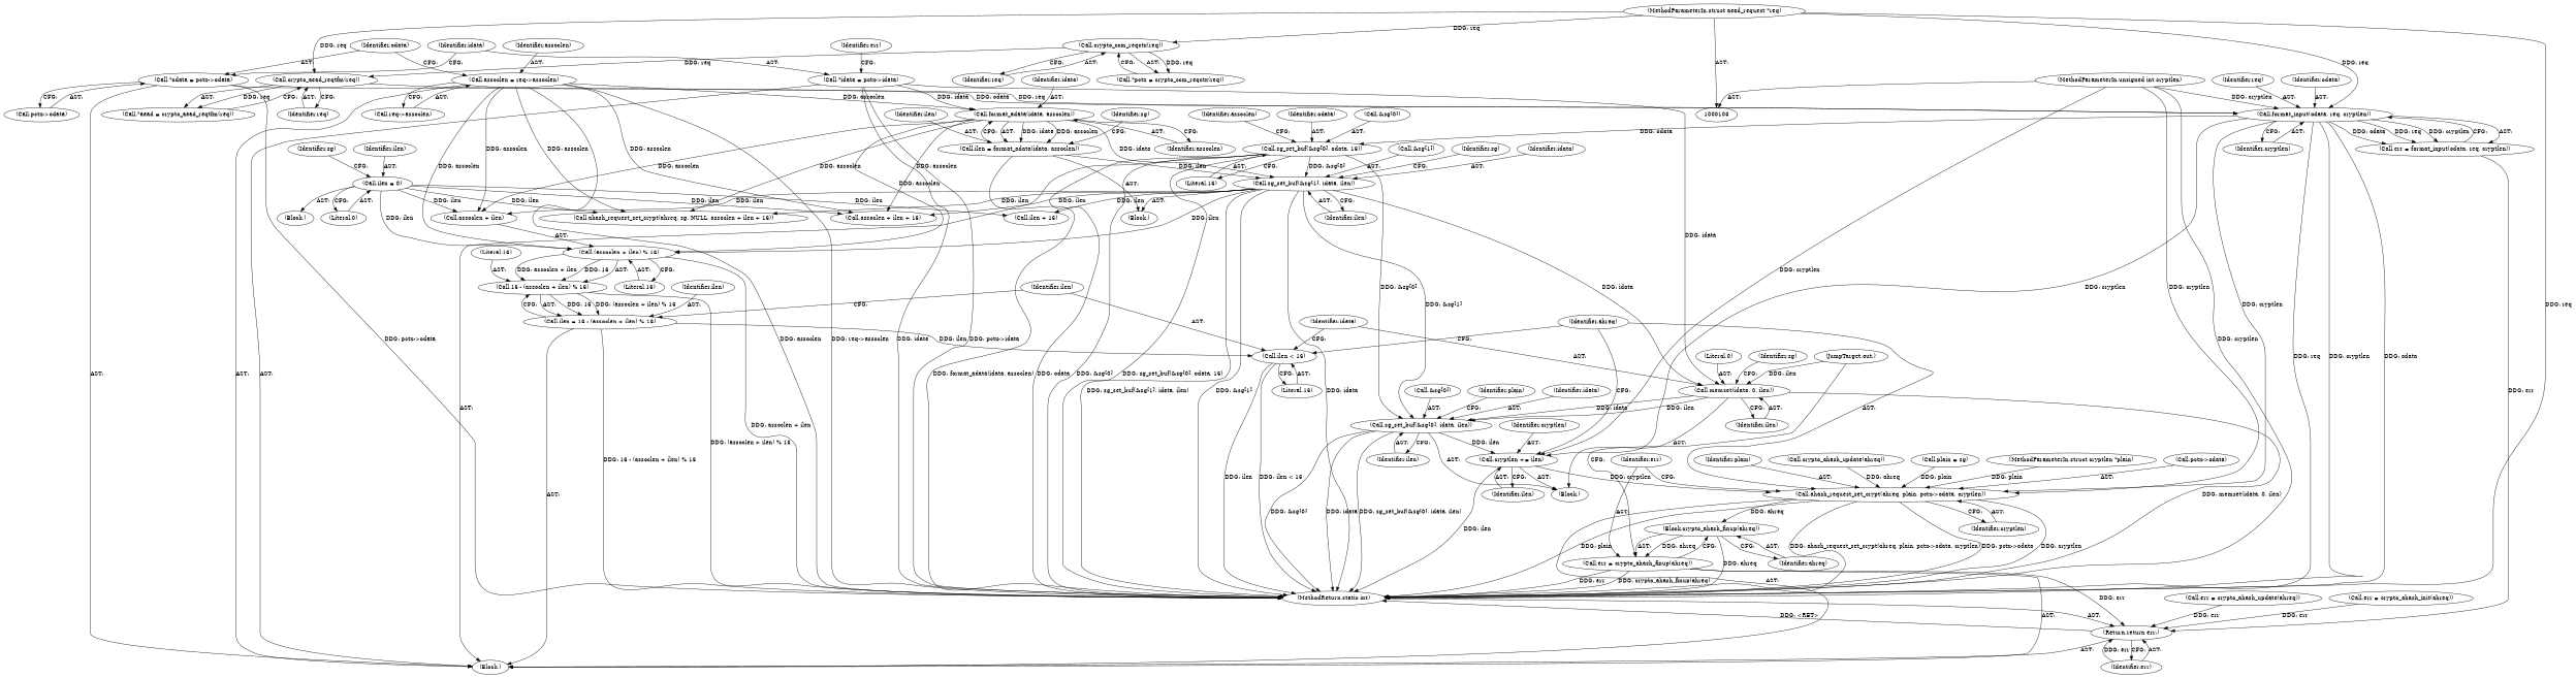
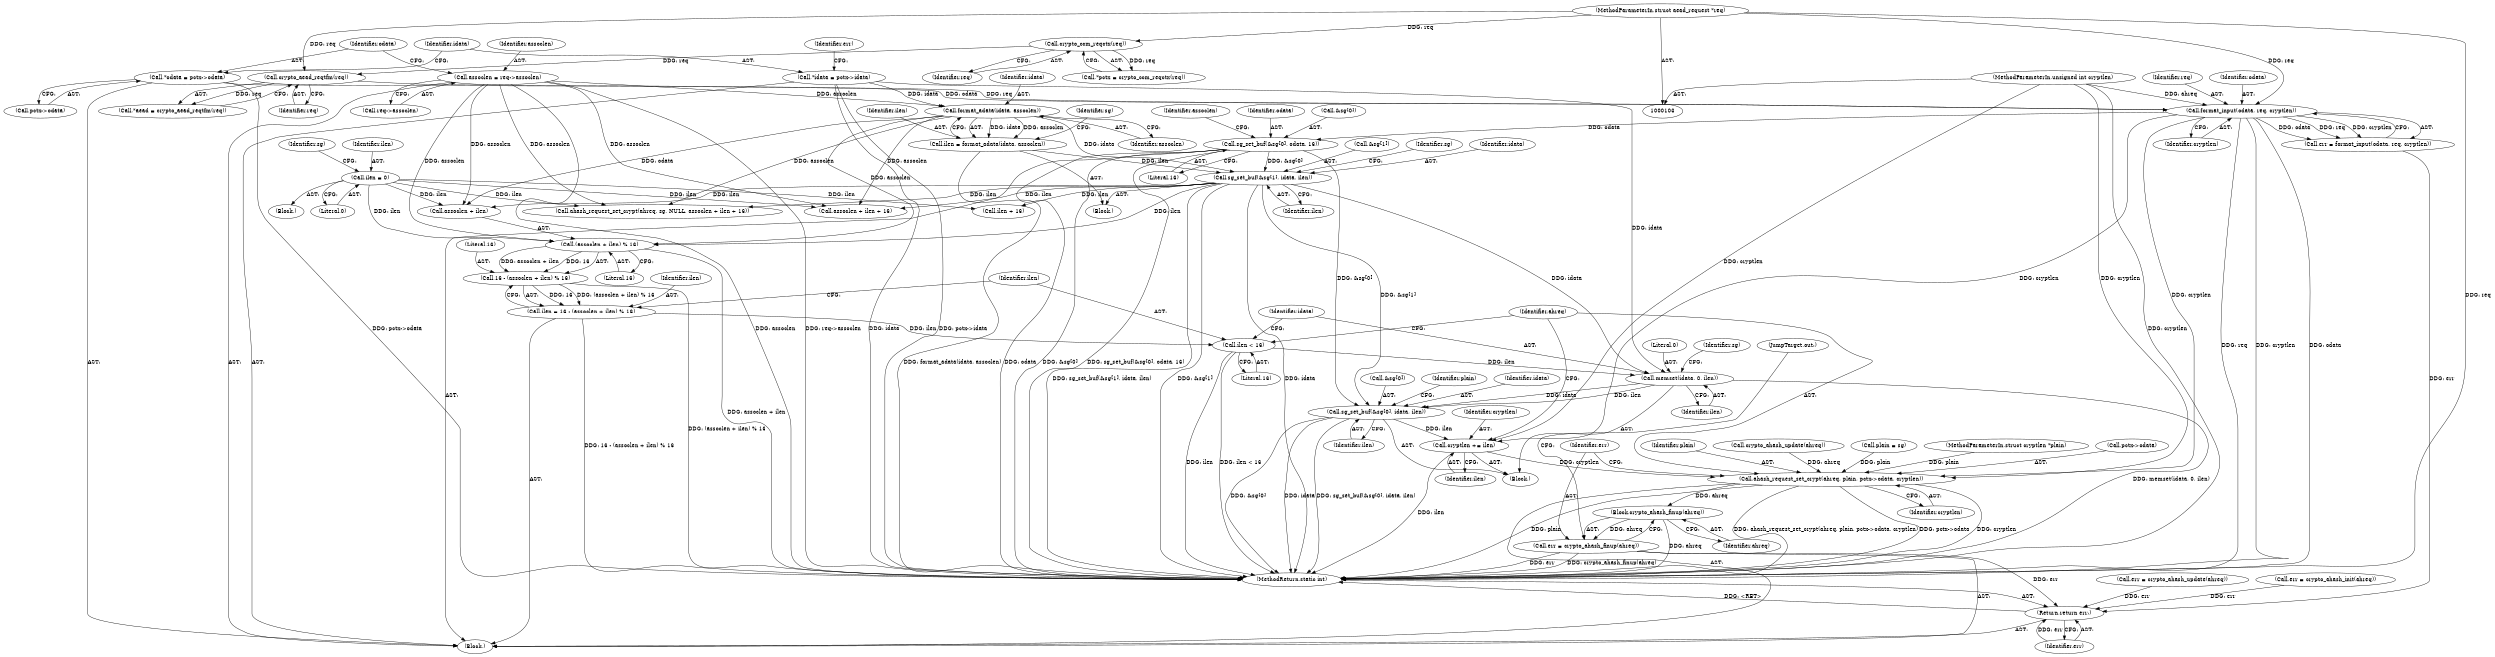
  digraph {
    n1 [label="(Call,cryptlen += ilen)"]
    n2 [label="(Call,ahash_request_set_crypt(ahreq, plain, pctx->odata, cryptlen))"]
    n3 [label="(Block,)"]
    n4 [label="(MethodReturn,static int)"]
    n5 [label="(Identifier,ilen)"]
    n6 [label="(Block,)"]
    n7 [label="(Block,crypto_ahash_finup(ahreq))"]
    n8 [label="(Identifier,cryptlen)"]
    n9 [label="(Return,return err;)"]
    n10 [label="(Call,sg_set_buf(&sg[0], idata, ilen))"]
    n11 [label="(Identifier,ilen)"]
    n12 [label="(Call,sg_set_buf(&sg[1], idata, ilen))"]
    n13 [label="(Call,memset(idata, 0, ilen))"]
    n14 [label="(Call,(assoclen + ilen) % 16)"]
    n15 [label="(Identifier,ilen)"]
    n16 [label="(Call,ahash_request_set_crypt(ahreq, sg, NULL, assoclen + ilen + 16))"]
    n17 [label="(Call,assoclen + ilen)"]
    n18 [label="(Block,)"]
    n19 [label="(Call,assoclen + ilen + 16)"]
    n20 [label="(Call,ilen + 16)"]
    n21 [label="(Identifier,ilen)"]
    n22 [label="(Call,16 - (assoclen + ilen) % 16)"]
    n23 [label="(Literal,16)"]
    n24 [label="(Call,sg_set_buf(&sg[0], odata, 16))"]
    n25 [label="(Literal,16)"]
    n26 [label="(Call,format_input(odata, req, cryptlen))"]
    n27 [label="(Identifier,cryptlen)"]
    n28 [label="(Call,err = format_input(odata, req, cryptlen))"]
    n29 [label="(Call,*odata = pctx->odata)"]
    n30 [label="(Call,pctx->odata)"]
    n31 [label="(Call,crypto_aead_reqtfm(req))"]
    n32 [label="(Identifier,req)"]
    n33 [label="(Call,*aead = crypto_aead_reqtfm(req))"]
    n34 [label="(Call,crypto_ccm_reqctx(req))"]
    n35 [label="(Call,*pctx = crypto_ccm_reqctx(req))"]
    n36 [label="(Identifier,req)"]
    n37 [label="(MethodParameterIn,struct aead_request *req)"]
    1000103
    n39 [label="(MethodParameterIn,unsigned int cryptlen)"]
    n40 [label="(Call,format_adata(idata, assoclen))"]
    n41 [label="(Call,ilen = format_adata(idata, assoclen))"]
    n42 [label="(Identifier,assoclen)"]
    n43 [label="(Call,*idata = pctx->idata)"]
    n44 [label="(Call,assoclen = req->assoclen)"]
    n45 [label="(Call,req->assoclen)"]
    n46 [label="(Call,ilen < 16)"]
    n47 [label="(Literal,16)"]
    n48 [label="(Call,ilen = 16 - (assoclen + ilen) % 16)"]
    n49 [label="(Call,ilen = 0)"]
    n50 [label="(Block,)"]
    n51 [label="(Literal,0)"]
    n52 [label="(Call,err = crypto_ahash_finup(ahreq))"]
    n53 [label="(Identifier,ahreq)"]
    n54 [label="(Identifier,err)"]
    n55 [label="(Call,&sg[0])"]
    n56 [label="(Identifier,cryptlen)"]
    n57 [label="(Identifier,odata)"]
    n58 [label="(Identifier,plain)"]
    n59 [label="(Call,&sg[0])"]
    n60 [label="(Call,err = crypto_ahash_update(ahreq))"]
    n61 [label="(Identifier,sg)"]
    n62 [label="(Identifier,sg)"]
    n63 [label="(Identifier,ilen)"]
    n64 [label="(Call,&sg[1])"]
    n65 [label="(Identifier,idata)"]
    n66 [label="(Literal,0)"]
    n67 [label="(Identifier,assoclen)"]
    n68 [label="(Identifier,plain)"]
    n69 [label="(Identifier,ilen)"]
    n70 [label="(Identifier,idata)"]
    n71 [label="(Identifier,assoclen)"]
    n72 [label="(Call,crypto_ahash_update(ahreq))"]
    n73 [label="(Identifier,req)"]
    n74 [label="(Call,plain = sg)"]
    n75 [label="(Identifier,err)"]
    n76 [label="(Identifier,odata)"]
    n77 [label="(Identifier,idata)"]
    n78 [label="(Identifier,ahreq)"]
    n79 [label="(Identifier,err)"]
    n80 [label="(MethodParameterIn,struct cryptlen *plain)"]
    n81 [label="(Identifier,sg)"]
    n82 [label="(Call,pctx->odata)"]
    n83 [label="(Identifier,odata)"]
    n84 [label="(Call,err = crypto_ahash_init(ahreq))"]
    n85 [label="(Identifier,ilen)"]
    n86 [label="(JumpTarget,out:)"]
    n87 [label="(Identifier,sg)"]
    n88 [label="(Literal,16)"]
    n89 [label="(Identifier,idata)"]
    n90 [label="(Identifier,ilen)"]
    n91 [label="(Identifier,idata)"]
    n1 -> n2 [label="DDG: cryptlen"]
    n1 -> n3 [label="AST: "]
    n1 -> n4 [label="DDG: ilen"]
    n1 -> n5 [label="CFG: "]
    n2 -> n4 [label="DDG: ahash_request_set_crypt(ahreq, plain, pctx->odata, cryptlen)"]
    n2 -> n4 [label="DDG: pctx->odata"]
    n2 -> n4 [label="DDG: cryptlen"]
    n2 -> n4 [label="DDG: plain"]
    n2 -> n6 [label="AST: "]
    n2 -> n7 [label="DDG: ahreq"]
    n2 -> n8 [label="CFG: "]
    n4 -> n9 [label="AST: "]
    n5 -> n1 [label="AST: "]
    n7 -> n4 [label="DDG: ahreq"]
    n7 -> n52 [label="AST: "]
    n7 -> n52 [label="DDG: ahreq"]
    n7 -> n53 [label="CFG: "]
    n8 -> n2 [label="AST: "]
    n9 -> n4 [label="DDG: <RET>"]
    n9 -> n6 [label="AST: "]
    n9 -> n54 [label="CFG: "]
    n10 -> n1 [label="DDG: ilen"]
    n10 -> n3 [label="AST: "]
    n10 -> n4 [label="DDG: &sg[0]"]
    n10 -> n4 [label="DDG: idata"]
    n10 -> n4 [label="DDG: sg_set_buf(&sg[0], idata, ilen)"]
    n10 -> n11 [label="CFG: "]
    n11 -> n10 [label="AST: "]
    n12 -> n4 [label="DDG: idata"]
    n12 -> n4 [label="DDG: sg_set_buf(&sg[1], idata, ilen)"]
    n12 -> n4 [label="DDG: &sg[1]"]
    n12 -> n10 [label="DDG: &sg[1]"]
    n12 -> n13 [label="DDG: idata"]
    n12 -> n14 [label="DDG: ilen"]
    n12 -> n15 [label="CFG: "]
    n12 -> n16 [label="DDG: ilen"]
    n12 -> n17 [label="DDG: ilen"]
    n12 -> n18 [label="AST: "]
    n12 -> n19 [label="DDG: ilen"]
    n12 -> n20 [label="DDG: ilen"]
    n13 -> n3 [label="AST: "]
    n13 -> n4 [label="DDG: memset(idata, 0, ilen)"]
    n13 -> n10 [label="DDG: idata"]
    n13 -> n10 [label="DDG: ilen"]
    n13 -> n21 [label="CFG: "]
    n14 -> n4 [label="DDG: assoclen + ilen"]
    n14 -> n22 [label="AST: "]
    n14 -> n22 [label="DDG: assoclen + ilen"]
    n14 -> n22 [label="DDG: 16"]
    n14 -> n23 [label="CFG: "]
    n15 -> n12 [label="AST: "]
    n17 -> n14 [label="AST: "]
    n21 -> n13 [label="AST: "]
    n22 -> n4 [label="DDG: (assoclen + ilen) % 16"]
    n22 -> n48 [label="AST: "]
    n22 -> n48 [label="DDG: 16"]
    n22 -> n48 [label="DDG: (assoclen + ilen) % 16"]
    n23 -> n14 [label="AST: "]
    n24 -> n4 [label="DDG: odata"]
    n24 -> n4 [label="DDG: &sg[0]"]
    n24 -> n4 [label="DDG: sg_set_buf(&sg[0], odata, 16)"]
    n24 -> n6 [label="AST: "]
    n24 -> n10 [label="DDG: &sg[0]"]
    n24 -> n12 [label="DDG: &sg[0]"]
    n24 -> n25 [label="CFG: "]
    n25 -> n24 [label="AST: "]
    n26 -> n1 [label="DDG: cryptlen"]
    n26 -> n2 [label="DDG: cryptlen"]
    n26 -> n4 [label="DDG: odata"]
    n26 -> n4 [label="DDG: req"]
    n26 -> n4 [label="DDG: cryptlen"]
    n26 -> n24 [label="DDG: odata"]
    n26 -> n27 [label="CFG: "]
    n26 -> n28 [label="AST: "]
    n26 -> n28 [label="DDG: odata"]
    n26 -> n28 [label="DDG: req"]
    n26 -> n28 [label="DDG: cryptlen"]
    n27 -> n26 [label="AST: "]
    n28 -> n9 [label="DDG: err"]
    n28 -> n26 [label="CFG: "]
    n29 -> n4 [label="DDG: pctx->odata"]
    n29 -> n6 [label="AST: "]
    n29 -> n26 [label="DDG: odata"]
    n29 -> n30 [label="CFG: "]
    n30 -> n29 [label="AST: "]
    n31 -> n26 [label="DDG: req"]
    n31 -> n32 [label="CFG: "]
    n31 -> n33 [label="AST: "]
    n31 -> n33 [label="DDG: req"]
    n32 -> n31 [label="AST: "]
    n33 -> n31 [label="CFG: "]
    n34 -> n31 [label="DDG: req"]
    n34 -> n35 [label="AST: "]
    n34 -> n35 [label="DDG: req"]
    n34 -> n36 [label="CFG: "]
    n35 -> n34 [label="CFG: "]
    n36 -> n34 [label="AST: "]
    n37 -> n4 [label="DDG: req"]
    n37 -> n26 [label="DDG: req"]
    n37 -> n31 [label="DDG: req"]
    n37 -> n34 [label="DDG: req"]
    n37 -> 1000103 [label="AST: "]
    n39 -> n1 [label="DDG: cryptlen"]
    n39 -> n2 [label="DDG: cryptlen"]
    n39 -> n4 [label="DDG: cryptlen"]
-   n39 -> n26 [label="DDG: cryptlen"]
+   n39 -> n26 [label="DDG: ahreq"]
    n39 -> 1000103 [label="AST: "]
    n40 -> n12 [label="DDG: idata"]
    n40 -> n14 [label="DDG: assoclen"]
    n40 -> n16 [label="DDG: assoclen"]
-   n40 -> n17 [label="DDG: assoclen"]
+   n40 -> n17 [label="DDG: odata"]
    n40 -> n19 [label="DDG: assoclen"]
    n40 -> n41 [label="AST: "]
    n40 -> n41 [label="DDG: idata"]
    n40 -> n41 [label="DDG: assoclen"]
    n40 -> n42 [label="CFG: "]
    n41 -> n4 [label="DDG: format_adata(idata, assoclen)"]
    n41 -> n12 [label="DDG: ilen"]
    n41 -> n18 [label="AST: "]
    n41 -> n40 [label="CFG: "]
    n42 -> n40 [label="AST: "]
    n43 -> n4 [label="DDG: pctx->idata"]
    n43 -> n4 [label="DDG: idata"]
    n43 -> n6 [label="AST: "]
    n43 -> n13 [label="DDG: idata"]
    n43 -> n40 [label="DDG: idata"]
    n44 -> n4 [label="DDG: assoclen"]
    n44 -> n4 [label="DDG: req->assoclen"]
    n44 -> n6 [label="AST: "]
    n44 -> n14 [label="DDG: assoclen"]
    n44 -> n16 [label="DDG: assoclen"]
    n44 -> n17 [label="DDG: assoclen"]
    n44 -> n19 [label="DDG: assoclen"]
    n44 -> n40 [label="DDG: assoclen"]
    n44 -> n45 [label="CFG: "]
    n45 -> n44 [label="AST: "]
    n46 -> n4 [label="DDG: ilen < 16"]
    n46 -> n4 [label="DDG: ilen"]
-   n86 -> n13 [label="DDG: ilen"]
+   n46 -> n13 [label="DDG: ilen"]
    n46 -> n47 [label="CFG: "]
    n47 -> n46 [label="AST: "]
    n48 -> n4 [label="DDG: 16 - (assoclen + ilen) % 16"]
    n48 -> n6 [label="AST: "]
    n48 -> n22 [label="CFG: "]
    n48 -> n46 [label="DDG: ilen"]
    n49 -> n14 [label="DDG: ilen"]
    n49 -> n16 [label="DDG: ilen"]
    n49 -> n17 [label="DDG: ilen"]
    n49 -> n19 [label="DDG: ilen"]
    n49 -> n20 [label="DDG: ilen"]
    n49 -> n50 [label="AST: "]
    n49 -> n51 [label="CFG: "]
    n51 -> n49 [label="AST: "]
    n52 -> n4 [label="DDG: crypto_ahash_finup(ahreq)"]
    n52 -> n4 [label="DDG: err"]
    n52 -> n6 [label="AST: "]
    n52 -> n7 [label="CFG: "]
    n52 -> n9 [label="DDG: err"]
    n53 -> n7 [label="AST: "]
    n54 -> n9 [label="AST: "]
    n54 -> n9 [label="DDG: err"]
    n55 -> n10 [label="AST: "]
    n56 -> n1 [label="AST: "]
    n57 -> n29 [label="AST: "]
    n57 -> n44 [label="CFG: "]
    n58 -> n2 [label="AST: "]
    n59 -> n24 [label="AST: "]
    n60 -> n9 [label="DDG: err"]
    n61 -> n49 [label="CFG: "]
    n62 -> n41 [label="CFG: "]
    n63 -> n48 [label="AST: "]
    n64 -> n12 [label="AST: "]
    n65 -> n29 [label="CFG: "]
    n65 -> n43 [label="AST: "]
    n66 -> n13 [label="AST: "]
    n67 -> n24 [label="CFG: "]
    n68 -> n10 [label="CFG: "]
    n69 -> n49 [label="AST: "]
    n70 -> n13 [label="AST: "]
    n70 -> n46 [label="CFG: "]
    n71 -> n44 [label="AST: "]
    n72 -> n2 [label="DDG: ahreq"]
    n73 -> n26 [label="AST: "]
    n74 -> n2 [label="DDG: plain"]
    n75 -> n2 [label="CFG: "]
    n75 -> n52 [label="AST: "]
    n76 -> n26 [label="AST: "]
    n77 -> n40 [label="AST: "]
    n78 -> n1 [label="CFG: "]
    n78 -> n2 [label="AST: "]
    n78 -> n46 [label="CFG: "]
    n79 -> n43 [label="CFG: "]
    n80 -> n2 [label="DDG: plain"]
    n81 -> n13 [label="CFG: "]
    n82 -> n2 [label="AST: "]
    n83 -> n24 [label="AST: "]
    n84 -> n9 [label="DDG: err"]
    n85 -> n46 [label="AST: "]
    n85 -> n48 [label="CFG: "]
    n86 -> n52 [label="CFG: "]
    n87 -> n12 [label="CFG: "]
    n88 -> n22 [label="AST: "]
    n89 -> n10 [label="AST: "]
    n90 -> n41 [label="AST: "]
    n91 -> n12 [label="AST: "]
  }
